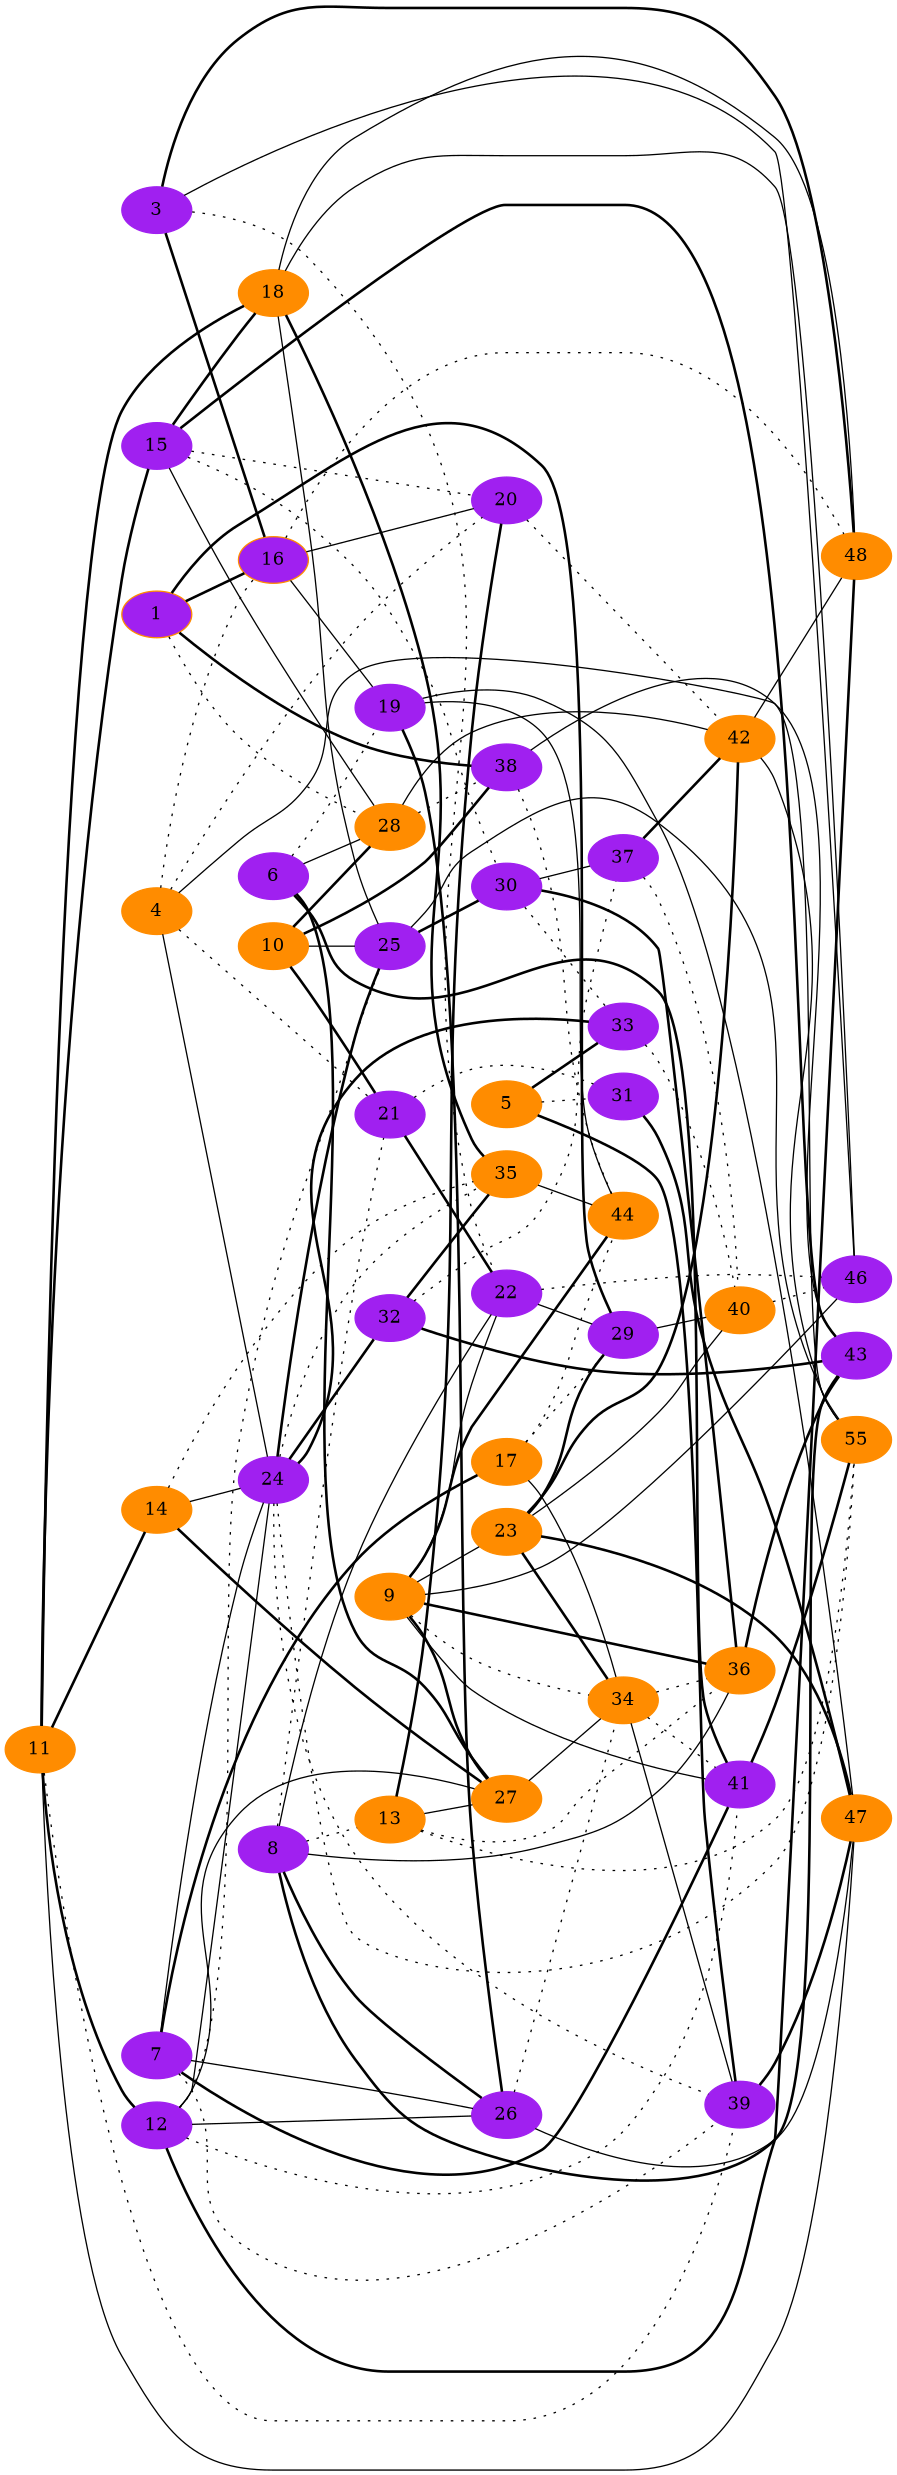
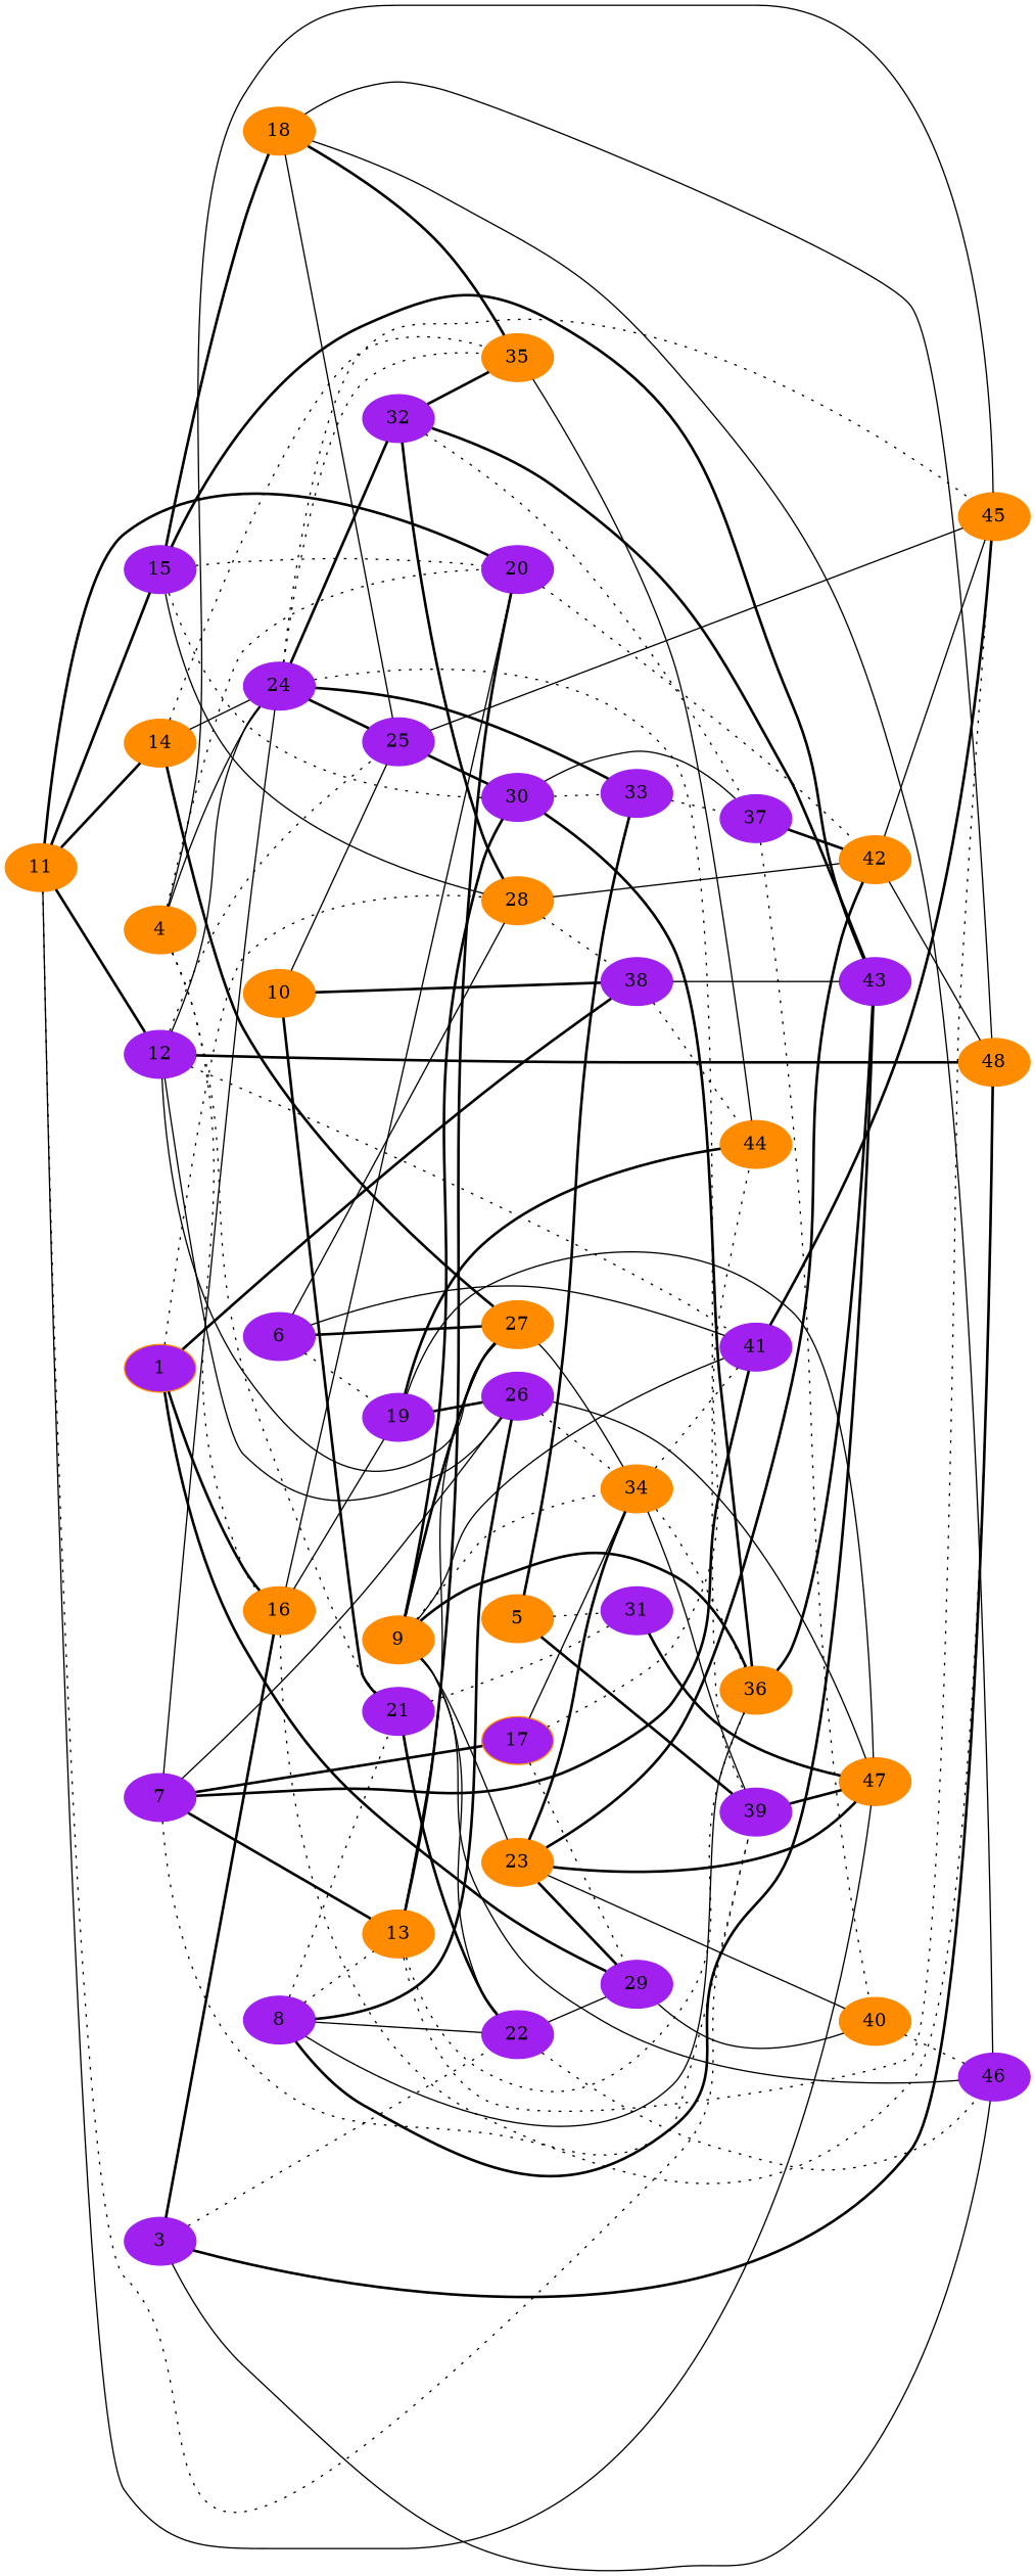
  graph {
    rankdir=LR
    node [color=purple style=filled]
    edge [style=bold weight=1.0]
    1 [color=darkorange fillcolor=purple]
-   16 [color=darkorange fillcolor=purple]
+   16 [color=darkorange]
    28 [color=darkorange]
    29
    38
    20
    48 [color=darkorange]
    19
    42 [color=darkorange]
    40 [color=darkorange]
    43
    44 [color=darkorange]
    31
    5 [color=darkorange]
    33
    39
    27 [color=darkorange]
    34 [color=darkorange]
    3
    22
    46
    4 [color=darkorange]
    21
    24
-   45 [color=darkorange label=55]
+   45 [color=darkorange]
    25
    35 [color=darkorange]
    32
    47 [color=darkorange]
    37
    6
    41
    26
    7
    13 [color=darkorange]
-   17 [color=darkorange]
+   17 [color=darkorange fillcolor=purple]
    36 [color=darkorange]
    8
    9 [color=darkorange]
    23 [color=darkorange]
    30
    10 [color=darkorange]
    11 [color=darkorange]
    12
    14 [color=darkorange]
    15
    18 [color=darkorange]
    1 -- 16
    1 -- 28 [style=dotted]
    1 -- 29
    1 -- 38
    16 -- 20 [style=solid]
    16 -- 48 [style=dotted]
    16 -- 19 [style=solid]
    28 -- 38 [style=dotted]
    28 -- 42 [style=solid]
    29 -- 40 [style=solid]
    38 -- 43 [style=solid weight=2.0]
    38 -- 44 [style=dotted]
    20 -- 42 [style=dotted]
-   19 -- 44 [style=solid weight=2.0]
+   19 -- 44 [weight=2.0]
    19 -- 47 [style=solid]
    19 -- 26
    42 -- 48 [style=solid]
    42 -- 45 [style=solid]
    40 -- 46 [style=dotted weight=2.0]
    31 -- 47
    5 -- 31 [style=dotted weight=2.0]
    5 -- 33
    5 -- 39
-   33 -- 40 [style=dotted]
+   33 -- 37 [style=dotted]
    39 -- 47
    27 -- 34 [style=solid weight=2.0]
    34 -- 39 [style=solid]
    34 -- 41 [style=dotted]
    34 -- 36 [style=dotted]
    3 -- 16
    3 -- 48
    3 -- 22 [style=dotted]
    3 -- 46 [style=solid]
    22 -- 29 [style=solid]
    22 -- 46 [style=dotted]
    4 -- 16 [style=dotted]
    4 -- 20 [style=dotted]
    4 -- 21 [style=dotted weight=2.0]
    4 -- 24 [style=solid]
    4 -- 45 [style=solid]
    21 -- 31 [style=dotted]
    21 -- 22
    24 -- 33
    24 -- 39 [style=dotted]
    24 -- 45 [style=dotted]
    24 -- 25
    24 -- 35 [style=dotted]
    24 -- 32
    25 -- 45 [style=solid]
    25 -- 30
    35 -- 44 [style=solid weight=2.0]
    32 -- 43
    32 -- 35
    32 -- 37 [style=dotted]
    37 -- 42
    37 -- 40 [style=dotted weight=2.0]
    6 -- 28 [style=solid]
    6 -- 19 [style=dotted]
    6 -- 27
-   6 -- 41
+   6 -- 41 [style=solid]
    41 -- 45
    26 -- 34 [style=dotted]
    26 -- 47 [style=solid]
    7 -- 39 [style=dotted]
    7 -- 24 [style=solid]
    7 -- 41
    7 -- 26 [style=solid]
+   7 -- 13
    7 -- 17
    13 -- 20
    13 -- 27 [style=solid]
    13 -- 45 [style=dotted]
    13 -- 36 [style=dotted]
    17 -- 29 [style=dotted weight=2.0]
    17 -- 44 [style=dotted]
    17 -- 34 [style=solid weight=2.0]
    36 -- 43
    8 -- 43
    8 -- 22 [style=solid]
    8 -- 21 [style=dotted]
    8 -- 26
    8 -- 13 [style=dotted]
    8 -- 36 [style=solid]
    9 -- 27
    9 -- 34 [style=dotted]
    9 -- 22 [style=solid]
    9 -- 46 [style=solid]
    9 -- 41 [style=solid]
    9 -- 36
    9 -- 23 [style=solid]
-   9 -- 44
+   9 -- 30
    23 -- 29
    23 -- 42
    23 -- 40 [style=solid]
    23 -- 34
    23 -- 47
    30 -- 33 [style=dotted]
    30 -- 37 [style=solid]
    30 -- 36
-   10 -- 28
+   32 -- 28
    10 -- 38
    10 -- 21
    10 -- 25 [style=solid]
    11 -- 39 [style=dotted]
    11 -- 47 [style=solid]
    11 -- 12
    11 -- 14
    11 -- 15
-   11 -- 18
+   11 -- 20
    12 -- 48 [weight=2.0]
    12 -- 27 [style=solid]
    12 -- 24 [style=solid]
    12 -- 25 [style=dotted]
    12 -- 41 [style=dotted]
    12 -- 26 [style=solid]
    14 -- 27
    14 -- 24 [style=solid]
    14 -- 35 [style=dotted]
    15 -- 28 [style=solid]
    15 -- 20 [style=dotted]
    15 -- 43
    15 -- 30 [style=dotted]
    15 -- 18
    18 -- 48 [style=solid]
    18 -- 46 [style=solid]
    18 -- 25 [style=solid]
    18 -- 35
  }
